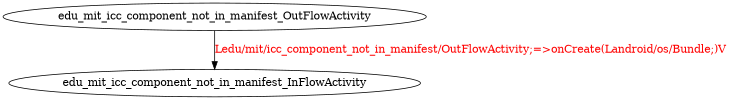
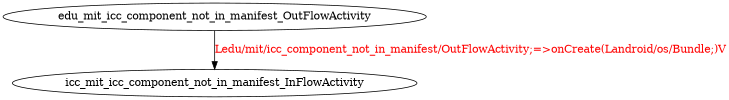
  digraph {
    edu_mit_icc_component_not_in_manifest_OutFlowActivity
-   edu_mit_icc_component_not_in_manifest_InFlowActivity
+   edu_mit_icc_component_not_in_manifest_InFlowActivity [label=icc_mit_icc_component_not_in_manifest_InFlowActivity]
    edu_mit_icc_component_not_in_manifest_OutFlowActivity -> edu_mit_icc_component_not_in_manifest_InFlowActivity [fontcolor=red label="Ledu/mit/icc_component_not_in_manifest/OutFlowActivity;=>onCreate(Landroid/os/Bundle;)V"]
  }
